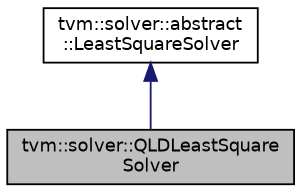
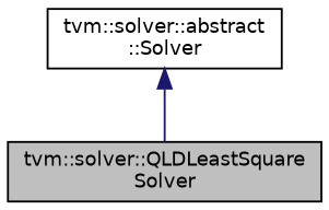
  digraph {
    node [color=black fontname=Helvetica fontsize=10 shape=record style=filled]
    n1 [fillcolor=grey75 fontcolor=black height=0.2 label="tvm::solver::QLDLeastSquare\lSolver" width=0.4]
-   n2 [fillcolor=white height=0.2 label="tvm::solver::abstract\l::LeastSquareSolver" width=0.4]
+   n2 [fillcolor=white height=0.2 label="tvm::solver::abstract\l::Solver" width=0.4]
    n2 -> n1 [color=midnightblue dir=back fontname=Helvetica fontsize=10 labelfontname=Helvetica labelfontsize=10 style=solid]
  }
